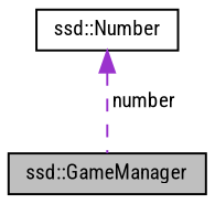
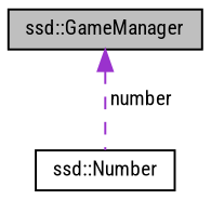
  digraph {
    fontname="Roboto Condensed"
    node [color=black fontname="Roboto Condensed" fontsize=10 shape=record style=filled]
    n1 [fillcolor=grey75 fontcolor=black height=0.2 label="ssd::GameManager" width=0.4]
    n2 [fillcolor=white height=0.2 label="ssd::Number" width=0.4]
-   n2 -> n1 [color=darkorchid3 dir=back fontname="Roboto Condensed" fontsize=10 label=" number" labelfontname=Helvetica labelfontsize=10 style=dashed]
+   n1 -> n2 [color=darkorchid3 dir=back fontname="Roboto Condensed" fontsize=10 label=" number" labelfontname=Helvetica labelfontsize=10 style=dashed]
  }
